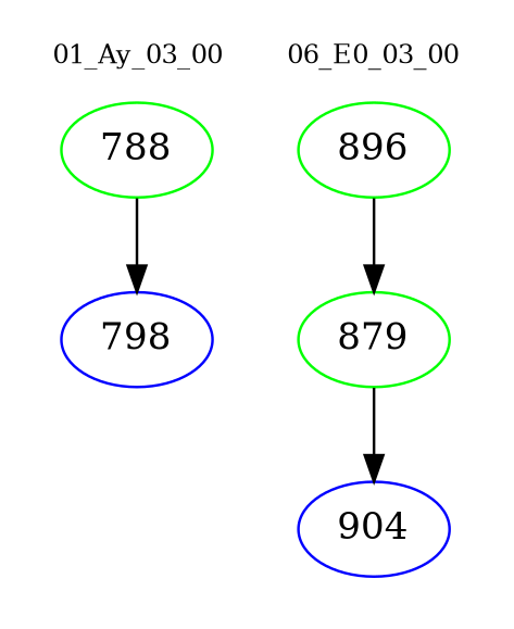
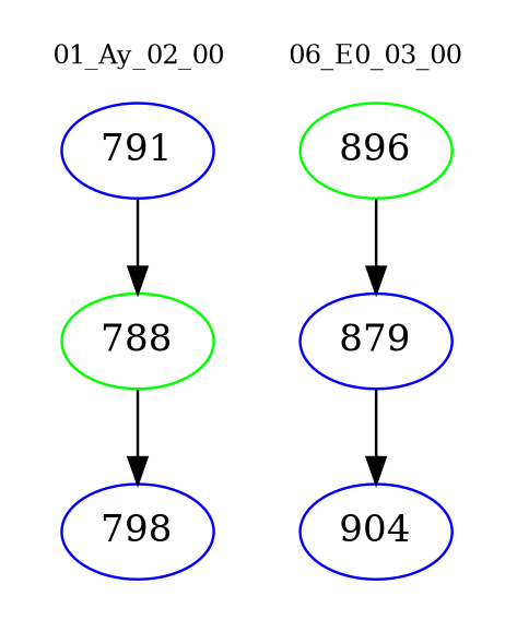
  digraph {
    node [color=blue]
    edge [color=black]
+   n1 [label=791]
    n2 [color=green label=788]
    n3 [label=798]
    n4 [color=green label=896]
-   n5 [color=green label=879]
+   n5 [label=879]
    n6 [label=904]
    subgraph cluster_1 {
      color=white
      fontsize=10
-     label="01_Ay_03_00"
+     label="01_Ay_02_00"
+     n1
      n2
      n3
    }
    subgraph cluster_2 {
      color=white
      fontsize=10
      label="06_E0_03_00"
      n4
      n5
      n6
    }
+   n1 -> n2
    n2 -> n3
    n4 -> n5
    n5 -> n6
  }
